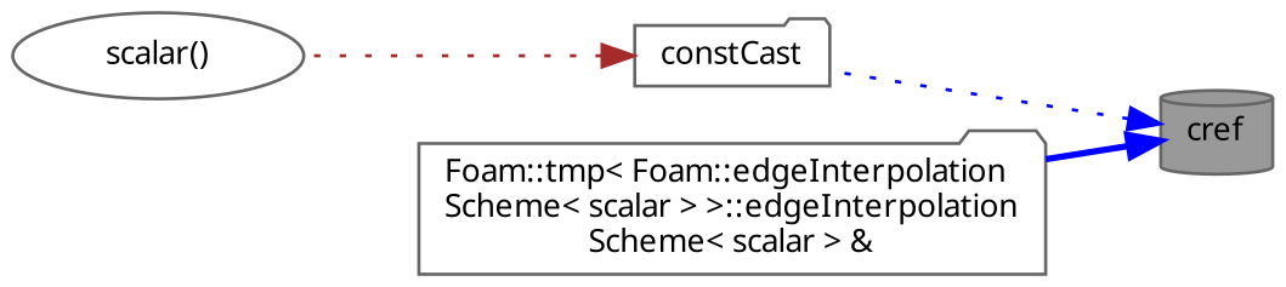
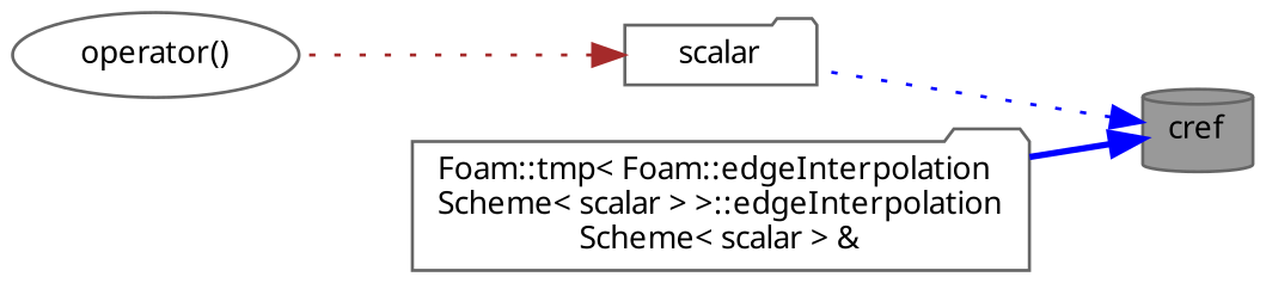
  digraph {
    fontname="Noto Sans"
    rankdir=RL
    node [color=grey40 fillcolor=white fontname="Noto Sans" fontsize=10 shape=folder style=filled]
    edge [color=blue dir=back fontname="Noto Sans" fontsize=10 labelfontname=Helvetica labelfontsize=10 style=dotted]
    n1 [color=gray40 fillcolor=grey60 fontcolor=black height=0.2 label=cref shape=cylinder width=0.4]
-   n2 [height=0.2 label=constCast width=0.4]
+   n2 [height=0.2 label=scalar width=0.4]
    n3 [height=0.2 label="Foam::tmp\< Foam::edgeInterpolation\lScheme\< scalar \> \>::edgeInterpolation\lScheme\< scalar \> &" width=0.4]
-   n4 [height=0.2 label="scalar()" shape=ellipse width=0.4]
+   n4 [height=0.2 label="operator()" shape=ellipse width=0.4]
    n1 -> n2
    n1 -> n3 [style=bold]
    n2 -> n4 [color=brown]
  }
